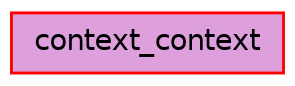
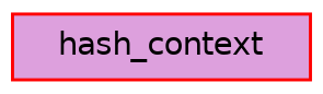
  digraph {
    rankdir=TB
-   n1 [color=red fillcolor=plum fontname=Helvetica fontsize=10 height=0.2 label=context_context shape=record style=filled width=0.4]
+   n1 [color=red fillcolor=plum fontname=Helvetica fontsize=10 height=0.2 label=hash_context shape=record style=filled width=0.4]
  }
